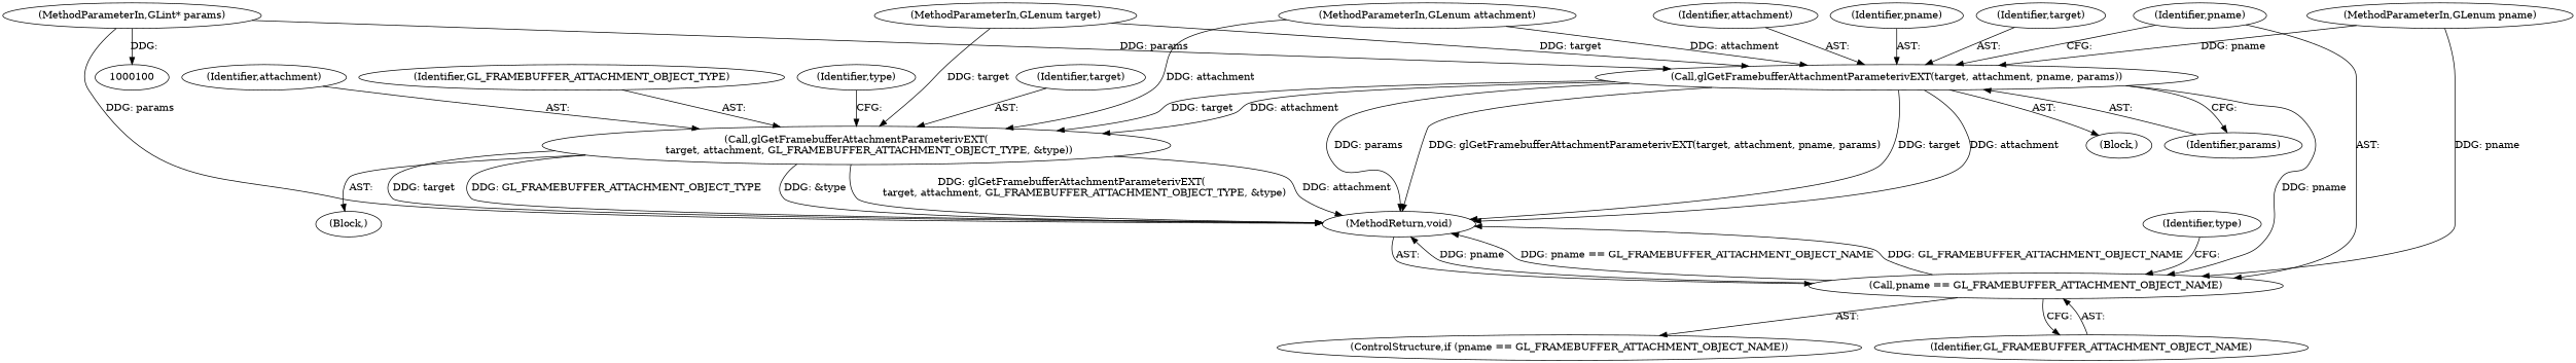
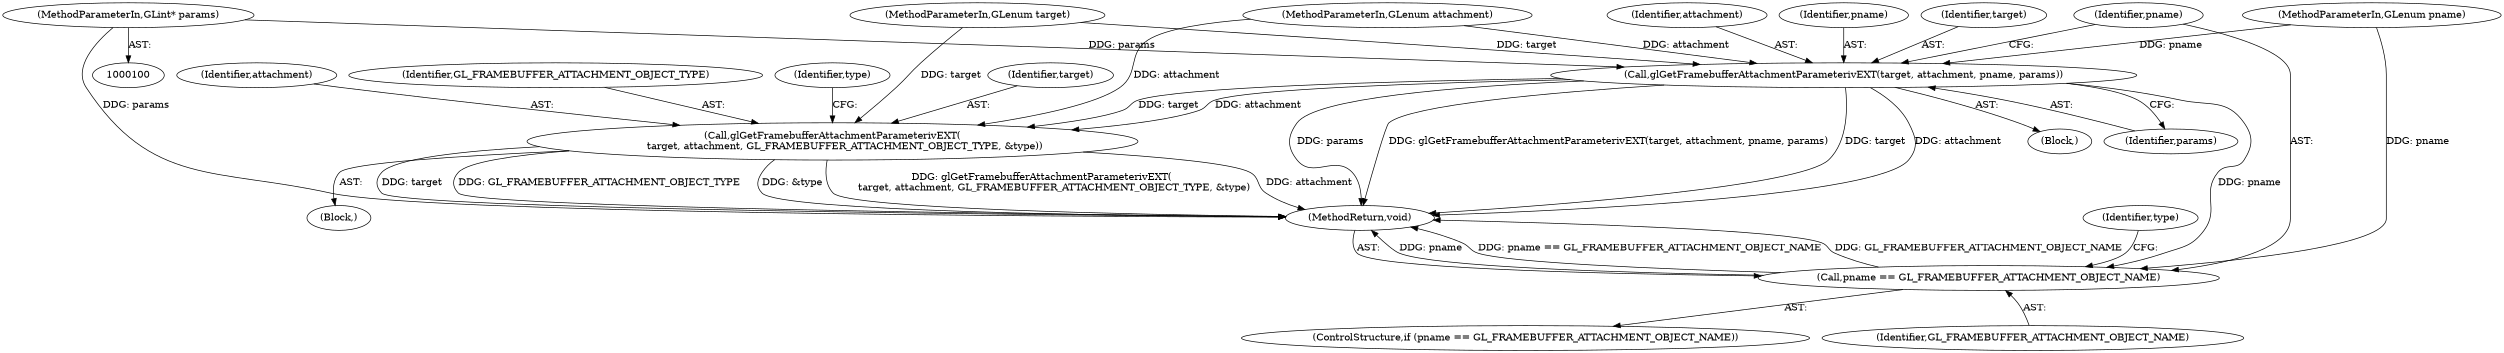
  digraph {
    n1 [label="(MethodParameterIn,GLint* params)"]
    n2 [label="(Call,glGetFramebufferAttachmentParameterivEXT(target, attachment, pname, params))"]
    n3 [label="(MethodReturn,void)"]
    1000100
    n5 [label="(Call,pname == GL_FRAMEBUFFER_ATTACHMENT_OBJECT_NAME)"]
    n6 [label="(Call,glGetFramebufferAttachmentParameterivEXT(\n        target, attachment, GL_FRAMEBUFFER_ATTACHMENT_OBJECT_TYPE, &type))"]
    n7 [label="(Block,)"]
    n8 [label="(Identifier,params)"]
    n9 [label="(ControlStructure,if (pname == GL_FRAMEBUFFER_ATTACHMENT_OBJECT_NAME))"]
    n10 [label="(Identifier,GL_FRAMEBUFFER_ATTACHMENT_OBJECT_NAME)"]
    n11 [label="(Block,)"]
    n12 [label="(Identifier,target)"]
    n13 [label="(Identifier,type)"]
    n14 [label="(Identifier,attachment)"]
    n15 [label="(Identifier,attachment)"]
    n16 [label="(Identifier,pname)"]
    n17 [label="(Identifier,GL_FRAMEBUFFER_ATTACHMENT_OBJECT_TYPE)"]
    n18 [label="(Identifier,type)"]
    n19 [label="(MethodParameterIn,GLenum pname)"]
    n20 [label="(MethodParameterIn,GLenum target)"]
    n21 [label="(Identifier,target)"]
    n22 [label="(Identifier,pname)"]
    n23 [label="(MethodParameterIn,GLenum attachment)"]
    n1 -> n2 [label="DDG: params"]
    n1 -> n3 [label="DDG: params"]
-   n1 -> 1000100 [label="DDG: "]
+   n1 -> 1000100 [label="AST: "]
    n2 -> n3 [label="DDG: params"]
    n2 -> n3 [label="DDG: glGetFramebufferAttachmentParameterivEXT(target, attachment, pname, params)"]
    n2 -> n3 [label="DDG: target"]
    n2 -> n3 [label="DDG: attachment"]
    n2 -> n5 [label="DDG: pname"]
    n2 -> n6 [label="DDG: target"]
    n2 -> n6 [label="DDG: attachment"]
    n2 -> n7 [label="AST: "]
    n2 -> n8 [label="CFG: "]
    n3 -> n5 [label="AST: "]
    n5 -> n3 [label="DDG: pname"]
    n5 -> n3 [label="DDG: pname == GL_FRAMEBUFFER_ATTACHMENT_OBJECT_NAME"]
    n5 -> n3 [label="DDG: GL_FRAMEBUFFER_ATTACHMENT_OBJECT_NAME"]
    n5 -> n9 [label="AST: "]
-   n5 -> n10 [label="CFG: "]
    n6 -> n3 [label="DDG: glGetFramebufferAttachmentParameterivEXT(\n        target, attachment, GL_FRAMEBUFFER_ATTACHMENT_OBJECT_TYPE, &type)"]
    n6 -> n3 [label="DDG: attachment"]
    n6 -> n3 [label="DDG: target"]
    n6 -> n3 [label="DDG: GL_FRAMEBUFFER_ATTACHMENT_OBJECT_TYPE"]
    n6 -> n3 [label="DDG: &type"]
    n6 -> n11 [label="AST: "]
    n8 -> n2 [label="AST: "]
    n10 -> n5 [label="AST: "]
    n12 -> n2 [label="AST: "]
    n13 -> n5 [label="CFG: "]
    n14 -> n2 [label="AST: "]
    n15 -> n6 [label="AST: "]
    n16 -> n2 [label="AST: "]
    n17 -> n6 [label="AST: "]
    n18 -> n6 [label="CFG: "]
    n19 -> n2 [label="DDG: pname"]
    n19 -> n5 [label="DDG: pname"]
    n20 -> n2 [label="DDG: target"]
    n20 -> n6 [label="DDG: target"]
    n21 -> n6 [label="AST: "]
    n22 -> n2 [label="CFG: "]
    n22 -> n5 [label="AST: "]
    n23 -> n2 [label="DDG: attachment"]
    n23 -> n6 [label="DDG: attachment"]
  }
